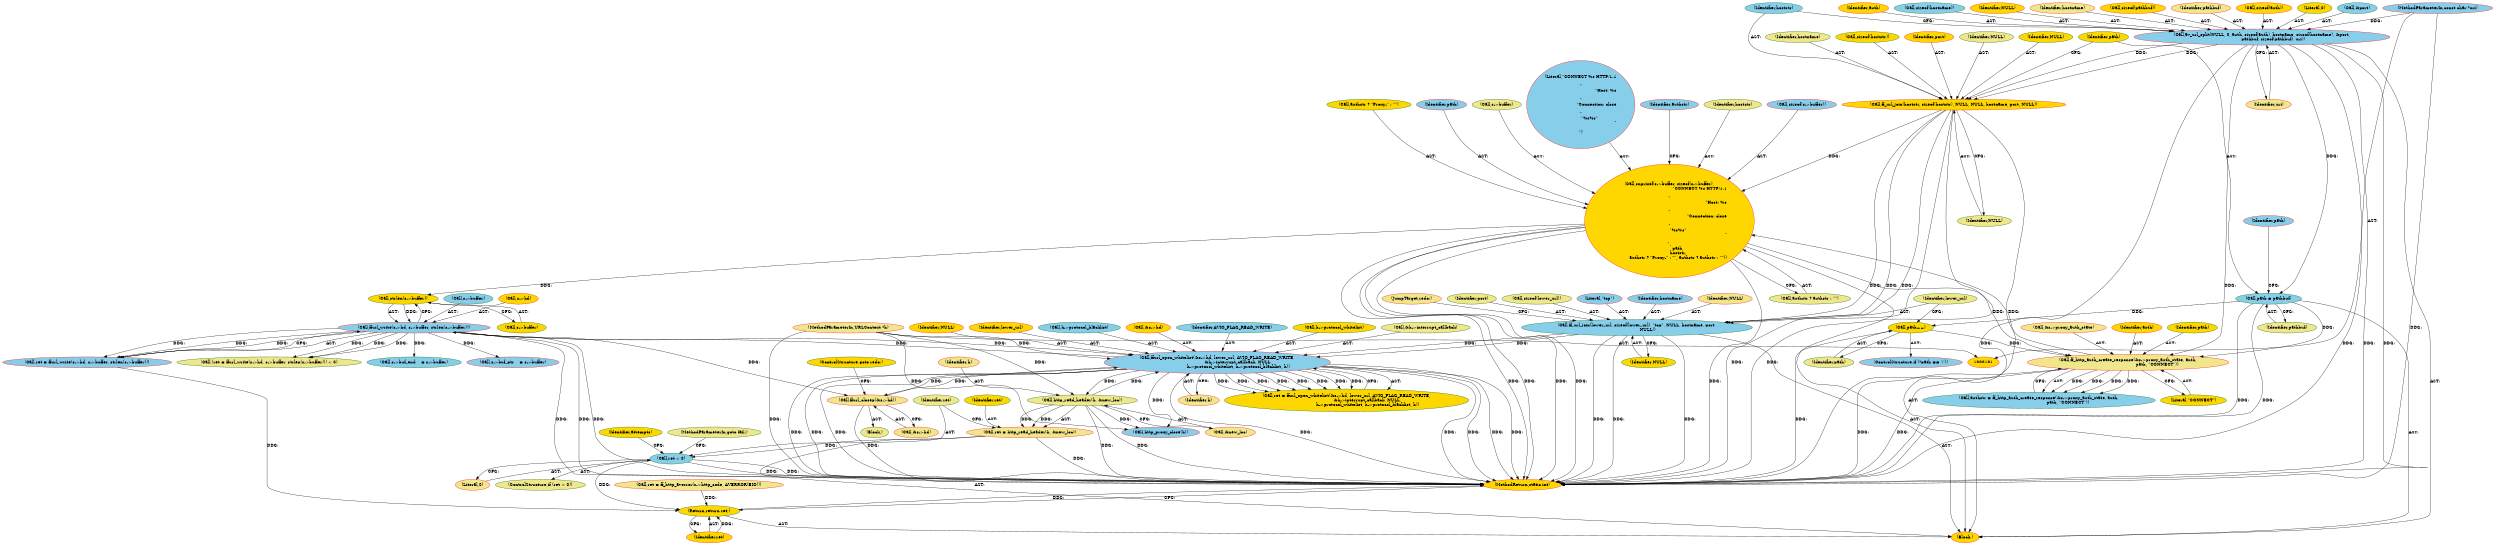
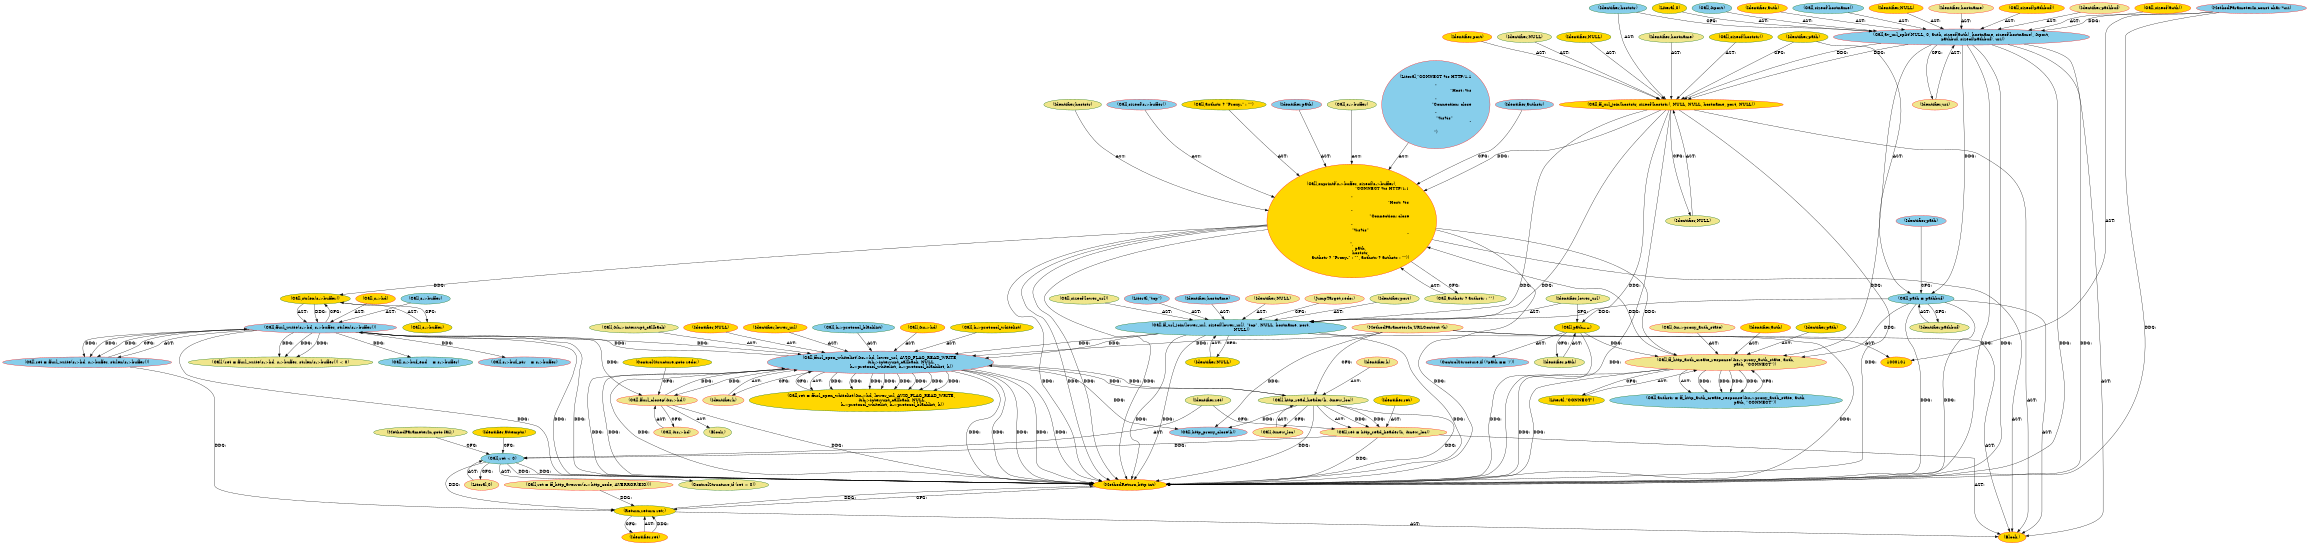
  digraph {
    node [color=red fillcolor=khaki style=filled]
    n1 [label="(Call,ret = http_read_header(h, &new_loc))"]
    n2 [color=darkgreen fillcolor=skyblue label="(Call,ret < 0)"]
    n3 [fillcolor=gold label="(Block,)"]
-   n4 [fillcolor=gold label="(MethodReturn,static int)"]
+   n4 [fillcolor=gold label="(MethodReturn,http int)"]
    n5 [color=darkgreen label="(Call,http_read_header(h, &new_loc))"]
    n6 [fillcolor=skyblue label="(Call,ffurl_open_whitelist(&s->hd, lower_url, AVIO_FLAG_READ_WRITE,\n                               &h->interrupt_callback, NULL,\n                               h->protocol_whitelist, h->protocol_blacklist, h))"]
    n7 [fillcolor=skyblue label="(Call,http_proxy_close(h))"]
    n8 [label="(Call,&new_loc)"]
    n9 [color=darkgreen fillcolor=gold label="(Return,return ret;)"]
    n10 [label="(Literal,0)"]
    n11 [color=darkgreen label="(ControlStructure,if (ret < 0))"]
    n12 [fillcolor=skyblue label="(Call,ffurl_write(s->hd, s->buffer, strlen(s->buffer)))"]
    n13 [label="(Call,ffurl_closep(&s->hd))"]
    n14 [label="(Identifier,h)"]
    n15 [color=darkgreen fillcolor=gold label="(Call,ret = ffurl_open_whitelist(&s->hd, lower_url, AVIO_FLAG_READ_WRITE,\n                               &h->interrupt_callback, NULL,\n                               h->protocol_whitelist, h->protocol_blacklist, h))"]
    n16 [color=darkgreen fillcolor=gold label="(Call,strlen(s->buffer))"]
    n17 [color=darkgreen label="(Call,(ret = ffurl_write(s->hd, s->buffer, strlen(s->buffer))) < 0)"]
    n18 [fillcolor=skyblue label="(Call,ret = ffurl_write(s->hd, s->buffer, strlen(s->buffer)))"]
    n19 [color=darkgreen fillcolor=skyblue label="(Call,s->buf_end    = s->buffer)"]
    n20 [fillcolor=skyblue label="(Call,s->buf_ptr    = s->buffer)"]
    n21 [label="(Call,&s->hd)"]
    n22 [color=darkgreen label="(Block,)"]
    n23 [color=darkgreen fillcolor=gold label="(Call,s->buffer)"]
    n24 [fillcolor=gold label="(Call,snprintf(s->buffer, sizeof(s->buffer),\n             \"CONNECT %s HTTP/1.1\r\n\"\n             \"Host: %s\r\n\"\n             \"Connection: close\r\n\"\n             \"%s%s\"\n             \"\r\n\",\n             path,\n             hoststr,\n             authstr ? \"Proxy-\" : \"\", authstr ? authstr : \"\"))"]
    n25 [label="(Call,ff_http_auth_create_response(&s->proxy_auth_state, auth,\n                                           path, \"CONNECT\"))"]
    n26 [color=darkgreen label="(Call,authstr ? authstr : \"\")"]
    n27 [color=darkgreen fillcolor=gold label="(Literal,\"CONNECT\")"]
    n28 [color=darkgreen fillcolor=skyblue label="(Call,authstr = ff_http_auth_create_response(&s->proxy_auth_state, auth,\n                                           path, \"CONNECT\"))"]
    n29 [fillcolor=skyblue label="(Call,av_url_split(NULL, 0, auth, sizeof(auth), hostname, sizeof(hostname), &port,\n                 pathbuf, sizeof(pathbuf), uri))"]
    n30 [color=darkgreen fillcolor=skyblue label="(Call,path = pathbuf)"]
    n31 [fillcolor=gold label="(Call,ff_url_join(hoststr, sizeof(hoststr), NULL, NULL, hostname, port, NULL))"]
    n32 [label="(Identifier,uri)"]
    n33 [color=darkgreen fillcolor=gold label="(Call,path++)"]
    n34 [color=darkgreen label="(Identifier,pathbuf)"]
    n35 [color=darkgreen fillcolor=skyblue label="(Call,ff_url_join(lower_url, sizeof(lower_url), \"tcp\", NULL, hostname, port,\n                NULL))"]
    n36 [color=darkgreen label="(Identifier,NULL)"]
    n37 [fillcolor=skyblue label="(MethodParameterIn,const char *uri)"]
    1000101 [fillcolor=gold]
    n39 [fillcolor=skyblue label="(ControlStructure,if (*path == '/'))"]
    n40 [color=darkgreen label="(Identifier,path)"]
    n41 [color=darkgreen fillcolor=gold label="(Identifier,NULL)"]
    n42 [label="(MethodParameterIn,URLContext *h)"]
    n43 [fillcolor=gold label="(Identifier,ret)"]
    n44 [color=darkgreen fillcolor=skyblue label="(Call,h->protocol_blacklist)"]
    n45 [color=darkgreen label="(Identifier,lower_url)"]
    n46 [fillcolor=gold label="(Call,&s->hd)"]
    n47 [color=darkgreen fillcolor=gold label="(Call,sizeof(hoststr))"]
    n48 [fillcolor=skyblue label="(Literal,\"CONNECT %s HTTP/1.1\r\n\"\n             \"Host: %s\r\n\"\n             \"Connection: close\r\n\"\n             \"%s%s\"\n             \"\r\n\")"]
    n49 [label="(JumpTarget,redo:)"]
    n50 [color=darkgreen fillcolor=gold label="(Identifier,ret)"]
    n51 [color=darkgreen label="(Identifier,port)"]
    n52 [color=darkgreen label="(MethodParameterIn,goto fail;)"]
    n53 [fillcolor=skyblue label="(Identifier,authstr)"]
    n54 [color=darkgreen label="(Identifier,NULL)"]
-   n55 [color=darkgreen fillcolor=skyblue label="(Identifier,AVIO_FLAG_READ_WRITE)"]
    n56 [fillcolor=gold label="(Call,sizeof(pathbuf))"]
    n57 [fillcolor=skyblue label="(Identifier,path)"]
    n58 [color=darkgreen label="(Identifier,hoststr)"]
    n59 [label="(Identifier,pathbuf)"]
    n60 [color=darkgreen fillcolor=gold label="(Identifier,NULL)"]
    n61 [color=darkgreen fillcolor=gold label="(Identifier,attempts)"]
    n62 [fillcolor=skyblue label="(Call,sizeof(s->buffer))"]
    n63 [fillcolor=gold label="(Call,sizeof(auth))"]
    n64 [color=darkgreen fillcolor=gold label="(Identifier,path)"]
    n65 [color=darkgreen fillcolor=gold label="(Literal,0)"]
    n66 [color=darkgreen fillcolor=skyblue label="(Call,&port)"]
    n67 [label="(Call,&s->proxy_auth_state)"]
    n68 [fillcolor=gold label="(Identifier,auth)"]
    n69 [color=darkgreen fillcolor=gold label="(Call,h->protocol_whitelist)"]
    n70 [color=darkgreen fillcolor=gold label="(ControlStructure,goto redo;)"]
    n71 [color=darkgreen fillcolor=skyblue label="(Call,s->buffer)"]
    n72 [color=darkgreen label="(Identifier,ret)"]
    n73 [fillcolor=gold label="(Identifier,auth)"]
    n74 [color=darkgreen fillcolor=gold label="(Call,authstr ? \"Proxy-\" : \"\")"]
    n75 [color=darkgreen fillcolor=skyblue label="(Call,sizeof(hostname))"]
    n76 [color=darkgreen label="(Call,sizeof(lower_url))"]
    n77 [color=darkgreen label="(Call,&h->interrupt_callback)"]
    n78 [fillcolor=skyblue label="(Literal,\"tcp\")"]
    n79 [fillcolor=gold label="(Identifier,NULL)"]
    n80 [fillcolor=gold label="(Identifier,port)"]
    n81 [label="(Identifier,hostname)"]
    n82 [color=darkgreen fillcolor=skyblue label="(Identifier,hoststr)"]
    n83 [fillcolor=gold label="(Call,s->hd)"]
    n84 [fillcolor=skyblue label="(Identifier,hostname)"]
    n85 [label="(Identifier,h)"]
    n86 [fillcolor=skyblue label="(Identifier,path)"]
    n87 [fillcolor=gold label="(Identifier,NULL)"]
    n88 [label="(Call,ret = ff_http_averror(s->http_code, AVERROR(EIO)))"]
    n89 [color=darkgreen label="(Call,s->buffer)"]
    n90 [color=darkgreen label="(Identifier,hostname)"]
    n91 [fillcolor=gold label="(Identifier,lower_url)"]
    n92 [color=darkgreen fillcolor=gold label="(Identifier,path)"]
    n93 [label="(Identifier,NULL)"]
    n1 -> n2 [label="DDG: "]
    n1 -> n3 [label="AST: "]
    n1 -> n4 [label="DDG: "]
    n2 -> n4 [label="DDG: "]
    n2 -> n4 [label="DDG: "]
    n2 -> n9 [label="DDG: "]
    n2 -> n10 [label="CFG: "]
    n2 -> n11 [label="AST: "]
    n4 -> n9 [label="CFG: "]
    n5 -> n1 [label="AST: "]
    n5 -> n1 [label="DDG: "]
    n5 -> n1 [label="DDG: "]
    n5 -> n4 [label="DDG: "]
    n5 -> n4 [label="DDG: "]
    n5 -> n6 [label="DDG: "]
    n5 -> n7 [label="DDG: "]
    n5 -> n8 [label="CFG: "]
    n6 -> n4 [label="DDG: "]
    n6 -> n4 [label="DDG: "]
    n6 -> n4 [label="DDG: "]
    n6 -> n4 [label="DDG: "]
    n6 -> n4 [label="DDG: "]
    n6 -> n4 [label="DDG: "]
    n6 -> n4 [label="DDG: "]
    n6 -> n4 [label="DDG: "]
    n6 -> n5 [label="DDG: "]
    n6 -> n7 [label="DDG: "]
    n6 -> n12 [label="DDG: "]
    n6 -> n13 [label="DDG: "]
    n6 -> n14 [label="CFG: "]
    n6 -> n15 [label="AST: "]
    n6 -> n15 [label="DDG: "]
    n6 -> n15 [label="DDG: "]
    n6 -> n15 [label="DDG: "]
    n6 -> n15 [label="DDG: "]
    n6 -> n15 [label="DDG: "]
    n6 -> n15 [label="DDG: "]
    n6 -> n15 [label="DDG: "]
    n6 -> n15 [label="DDG: "]
    n8 -> n5 [label="AST: "]
    n9 -> n3 [label="AST: "]
    n9 -> n4 [label="DDG: "]
    n9 -> n43 [label="CFG: "]
    n10 -> n2 [label="AST: "]
    n12 -> n4 [label="DDG: "]
    n12 -> n4 [label="DDG: "]
    n12 -> n4 [label="DDG: "]
    n12 -> n6 [label="DDG: "]
    n12 -> n13 [label="DDG: "]
    n12 -> n16 [label="CFG: "]
    n12 -> n17 [label="DDG: "]
    n12 -> n17 [label="DDG: "]
    n12 -> n17 [label="DDG: "]
    n12 -> n18 [label="AST: "]
    n12 -> n18 [label="DDG: "]
    n12 -> n18 [label="DDG: "]
    n12 -> n18 [label="DDG: "]
    n12 -> n19 [label="DDG: "]
    n12 -> n20 [label="DDG: "]
    n13 -> n4 [label="DDG: "]
    n13 -> n6 [label="DDG: "]
    n13 -> n21 [label="CFG: "]
    n13 -> n22 [label="AST: "]
    n14 -> n6 [label="AST: "]
    n15 -> n6 [label="CFG: "]
    n16 -> n12 [label="AST: "]
    n16 -> n12 [label="DDG: "]
    n16 -> n23 [label="CFG: "]
    n18 -> n9 [label="DDG: "]
    n18 -> n12 [label="CFG: "]
    n21 -> n13 [label="AST: "]
    n23 -> n16 [label="AST: "]
    n24 -> n3 [label="AST: "]
    n24 -> n4 [label="DDG: "]
    n24 -> n4 [label="DDG: "]
    n24 -> n4 [label="DDG: "]
    n24 -> n4 [label="DDG: "]
    n24 -> n4 [label="DDG: "]
    n24 -> n16 [label="DDG: "]
    n24 -> n25 [label="DDG: "]
    n24 -> n26 [label="CFG: "]
    n25 -> n4 [label="DDG: "]
    n25 -> n4 [label="DDG: "]
    n25 -> n24 [label="DDG: "]
    n25 -> n27 [label="CFG: "]
    n25 -> n28 [label="AST: "]
    n25 -> n28 [label="DDG: "]
    n25 -> n28 [label="DDG: "]
    n25 -> n28 [label="DDG: "]
    n25 -> n28 [label="DDG: "]
    n26 -> n24 [label="AST: "]
    n27 -> n25 [label="AST: "]
    n28 -> n25 [label="CFG: "]
    n29 -> n3 [label="AST: "]
    n29 -> n4 [label="DDG: "]
    n29 -> n4 [label="DDG: "]
    n29 -> n4 [label="DDG: "]
    n29 -> n4 [label="DDG: "]
    n29 -> n25 [label="DDG: "]
    n29 -> n30 [label="DDG: "]
    n29 -> n31 [label="DDG: "]
    n29 -> n31 [label="DDG: "]
    n29 -> n32 [label="CFG: "]
    n30 -> n3 [label="AST: "]
    n30 -> n4 [label="DDG: "]
    n30 -> n4 [label="DDG: "]
    n30 -> n25 [label="DDG: "]
    n30 -> n33 [label="DDG: "]
    n30 -> n34 [label="CFG: "]
    n31 -> n3 [label="AST: "]
    n31 -> n4 [label="DDG: "]
    n31 -> n4 [label="DDG: "]
    n31 -> n24 [label="DDG: "]
    n31 -> n35 [label="DDG: "]
    n31 -> n35 [label="DDG: "]
    n31 -> n35 [label="DDG: "]
    n31 -> n36 [label="CFG: "]
    n32 -> n29 [label="AST: "]
    n33 -> n4 [label="DDG: "]
    n33 -> n25 [label="DDG: "]
    n33 -> n39 [label="AST: "]
    n33 -> n40 [label="CFG: "]
    n34 -> n30 [label="AST: "]
    n35 -> n3 [label="AST: "]
    n35 -> n4 [label="DDG: "]
    n35 -> n4 [label="DDG: "]
    n35 -> n4 [label="DDG: "]
    n35 -> n6 [label="DDG: "]
    n35 -> n6 [label="DDG: "]
    n35 -> n41 [label="CFG: "]
    n36 -> n31 [label="AST: "]
    n37 -> n4 [label="DDG: "]
    n37 -> n29 [label="DDG: "]
    n37 -> 1000101 [label="AST: "]
    n40 -> n33 [label="AST: "]
    n41 -> n35 [label="AST: "]
    n42 -> n4 [label="DDG: "]
-   n42 -> n5 [label="DDG: "]
+   n42 -> n5 [label="CFG: "]
    n42 -> n6 [label="DDG: "]
    n42 -> n7 [label="DDG: "]
    n42 -> 1000101 [label="AST: "]
    n43 -> n9 [label="AST: "]
    n43 -> n9 [label="DDG: "]
    n44 -> n6 [label="AST: "]
    n45 -> n33 [label="CFG: "]
    n45 -> n35 [label="AST: "]
    n46 -> n6 [label="AST: "]
    n47 -> n31 [label="AST: "]
    n48 -> n24 [label="AST: "]
    n49 -> n35 [label="CFG: "]
    n50 -> n1 [label="AST: "]
    n51 -> n35 [label="AST: "]
    n52 -> n2 [label="CFG: "]
    n53 -> n24 [label="CFG: "]
    n54 -> n31 [label="AST: "]
-   n55 -> n6 [label="AST: "]
    n56 -> n29 [label="AST: "]
    n57 -> n30 [label="CFG: "]
    n58 -> n24 [label="AST: "]
    n59 -> n29 [label="AST: "]
    n60 -> n31 [label="AST: "]
    n61 -> n2 [label="CFG: "]
    n62 -> n24 [label="AST: "]
    n63 -> n29 [label="AST: "]
    n64 -> n30 [label="AST: "]
    n64 -> n31 [label="CFG: "]
    n65 -> n29 [label="AST: "]
    n66 -> n29 [label="AST: "]
    n67 -> n25 [label="AST: "]
    n68 -> n29 [label="AST: "]
    n69 -> n6 [label="AST: "]
    n70 -> n13 [label="CFG: "]
    n71 -> n12 [label="AST: "]
    n72 -> n1 [label="CFG: "]
    n72 -> n2 [label="AST: "]
    n73 -> n25 [label="AST: "]
    n74 -> n24 [label="AST: "]
    n75 -> n29 [label="AST: "]
    n76 -> n35 [label="AST: "]
    n77 -> n6 [label="AST: "]
    n78 -> n35 [label="AST: "]
    n79 -> n29 [label="AST: "]
    n80 -> n31 [label="AST: "]
    n81 -> n29 [label="AST: "]
    n82 -> n29 [label="CFG: "]
    n82 -> n31 [label="AST: "]
    n83 -> n12 [label="AST: "]
    n84 -> n35 [label="AST: "]
    n85 -> n5 [label="AST: "]
    n86 -> n24 [label="AST: "]
    n87 -> n6 [label="AST: "]
    n88 -> n9 [label="DDG: "]
    n89 -> n24 [label="AST: "]
    n90 -> n31 [label="AST: "]
    n91 -> n6 [label="AST: "]
    n92 -> n25 [label="AST: "]
    n93 -> n35 [label="AST: "]
  }
